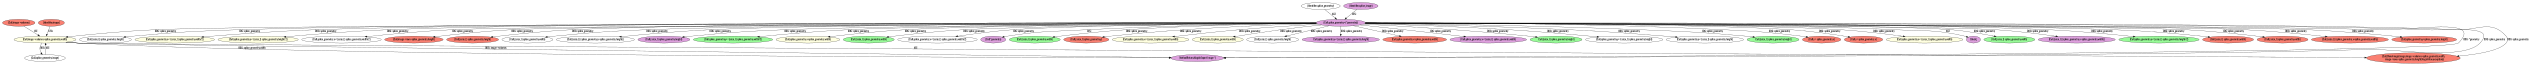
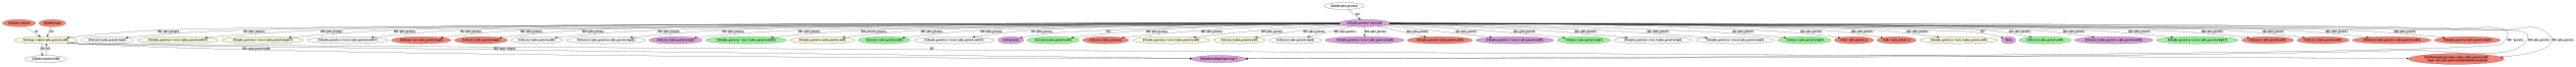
  digraph {
    fontname=Oswald
    node [fillcolor=salmon fontname=Oswald style=filled]
    edge [fontname=Oswald]
    n1 [fillcolor=lightyellow label="(Call,image->columns+splice_geometry.width)"]
    n2 [fillcolor=plum label="(MethodReturn,MagickExport Image *)"]
-   n3 [fillcolor=white label="(Call,splice_geometry.image)"]
+   n3 [fillcolor=white label="(Call,splice_geometry.width)"]
    n4 [label="(Call,CloneImage(image,image->columns+splice_geometry.width,\n    image->rows+splice_geometry.height,MagickTrue,exception))"]
    n5 [fillcolor=plum label="(Call,splice_geometry=(*geometry))"]
    n6 [fillcolor=white label="(Call,(ssize_t) splice_geometry.height)"]
    n7 [fillcolor=lightyellow label="(Call,splice_geometry.x+=(ssize_t) splice_geometry.width/2)"]
    n8 [fillcolor=lightyellow label="(Call,splice_geometry.y+=(ssize_t) splice_geometry.height/2)"]
    n9 [fillcolor=white label="(Call,splice_geometry.x+=(ssize_t) splice_geometry.width/2)"]
    n10 [label="(Call,image->rows+splice_geometry.height)"]
    n11 [label="(Call,(ssize_t) splice_geometry.height)"]
    n12 [fillcolor=white label="(Call,(ssize_t) splice_geometry.width)"]
    n13 [fillcolor=white label="(Call,(ssize_t) (splice_geometry.y+splice_geometry.height))"]
    n14 [fillcolor=plum label="(Call,(ssize_t) splice_geometry.height)"]
    n15 [fillcolor=palegreen label="(Call,splice_geometry.y+=(ssize_t) splice_geometry.width/2)"]
    n16 [fillcolor=lightyellow label="(Call,splice_geometry.x+splice_geometry.width)"]
    n17 [fillcolor=palegreen label="(Call,(ssize_t) splice_geometry.width)"]
    n18 [fillcolor=white label="(Call,splice_geometry.x+=(ssize_t) splice_geometry.width/2)"]
    n19 [fillcolor=plum label="(Call,*geometry)"]
    n20 [fillcolor=palegreen label="(Call,(ssize_t) splice_geometry.width)"]
    n21 [label="(Call,(ssize_t) splice_geometry.y)"]
    n22 [fillcolor=lightyellow label="(Call,splice_geometry.x+=(ssize_t) splice_geometry.width)"]
    n23 [fillcolor=lightyellow label="(Call,(ssize_t) splice_geometry.width)"]
    n24 [fillcolor=white label="(Call,(ssize_t) splice_geometry.height)"]
    n25 [fillcolor=plum label="(Call,splice_geometry.y+=(ssize_t) splice_geometry.height)"]
    n26 [label="(Call,splice_geometry.x+splice_geometry.width)"]
    n27 [fillcolor=plum label="(Call,splice_geometry.x+=(ssize_t) splice_geometry.width)"]
    n28 [fillcolor=palegreen label="(Call,(ssize_t) splice_geometry.height)"]
    n29 [fillcolor=white label="(Call,splice_geometry.y+=(ssize_t) splice_geometry.height)"]
    n30 [fillcolor=white label="(Call,splice_geometry.y+=(ssize_t) splice_geometry.height)"]
    n31 [fillcolor=palegreen label="(Call,(ssize_t) splice_geometry.height)"]
    n32 [label="(Call,x < splice_geometry.x)"]
    n33 [label="(Call,x < splice_geometry.x)"]
    n34 [fillcolor=lightyellow label="(Call,splice_geometry.x+=(ssize_t) splice_geometry.width)"]
    n35 [fillcolor=plum label="(Block,)"]
    n36 [fillcolor=palegreen label="(Call,(ssize_t) splice_geometry.width)"]
    n37 [fillcolor=plum label="(Call,(ssize_t) (splice_geometry.x+splice_geometry.width))"]
    n38 [fillcolor=palegreen label="(Call,splice_geometry.y+=(ssize_t) splice_geometry.height/2)"]
    n39 [label="(Call,(ssize_t) splice_geometry.width)"]
    n40 [label="(Call,(ssize_t) splice_geometry.width)"]
    n41 [label="(Call,(ssize_t) (splice_geometry.x+splice_geometry.width))"]
    n42 [label="(Call,splice_geometry.y+splice_geometry.height)"]
    n43 [fillcolor=white label="(Identifier,splice_geometry)"]
-   n44 [fillcolor=plum label="(Identifier,splice_image)"]
    n45 [label="(Call,image->columns)"]
    n46 [label="(Identifier,image)"]
    n1 -> n2 [label="DDG: splice_geometry.width"]
    n1 -> n2 [label="DDG: image->columns"]
    n1 -> n3 [label="DDG: "]
    n1 -> n4 [label="AST: "]
    n3 -> n1 [label="AST: "]
    n5 -> n1 [label="DDG: splice_geometry"]
    n5 -> n2 [label="DDG: *geometry"]
    n5 -> n2 [label="DDG: splice_geometry"]
    n5 -> n4 [label="DDG: splice_geometry"]
    n5 -> n6 [label="DDG: splice_geometry"]
    n5 -> n7 [label="DDG: splice_geometry"]
    n5 -> n8 [label="DDG: splice_geometry"]
    n5 -> n9 [label="DDG: splice_geometry"]
    n5 -> n10 [label="DDG: splice_geometry"]
    n5 -> n11 [label="DDG: splice_geometry"]
    n5 -> n12 [label="DDG: splice_geometry"]
    n5 -> n13 [label="DDG: splice_geometry"]
    n5 -> n14 [label="DDG: splice_geometry"]
-   n5 -> n15 [label="DDG: splice_geometry"]
+   n5 -> n15 [label="DDG: geometry_geometry"]
    n5 -> n16 [label="DDG: splice_geometry"]
    n5 -> n17 [label="DDG: splice_geometry"]
    n5 -> n18 [label="DDG: splice_geometry"]
    n5 -> n19 [label="CFG: "]
    n5 -> n20 [label="DDG: splice_geometry"]
    n5 -> n21 [label="DDG: splice_geometry"]
    n5 -> n22 [label="DDG: splice_geometry"]
    n5 -> n23 [label="DDG: splice_geometry"]
    n5 -> n24 [label="DDG: splice_geometry"]
    n5 -> n25 [label="DDG: splice_geometry"]
    n5 -> n26 [label="DDG: splice_geometry"]
    n5 -> n27 [label="DDG: splice_geometry"]
    n5 -> n28 [label="DDG: splice_geometry"]
    n5 -> n29 [label="DDG: splice_geometry"]
    n5 -> n30 [label="DDG: splice_geometry"]
    n5 -> n31 [label="DDG: splice_geometry"]
    n5 -> n32 [label="DDG: splice_geometry"]
    n5 -> n33 [label="DDG: splice_geometry"]
    n5 -> n34 [label="DDG: splice_geometry"]
    n5 -> n35 [label="AST: "]
    n5 -> n36 [label="DDG: splice_geometry"]
    n5 -> n37 [label="DDG: splice_geometry"]
    n5 -> n38 [label="DDG: splice_geometry"]
    n5 -> n39 [label="DDG: splice_geometry"]
    n5 -> n40 [label="DDG: splice_geometry"]
    n5 -> n41 [label="DDG: splice_geometry"]
    n5 -> n42 [label="DDG: splice_geometry"]
    n43 -> n5 [label="AST: "]
-   n44 -> n5 [label="CFG: "]
    n45 -> n1 [label="AST: "]
    n46 -> n1 [label="CFG: "]
  }
